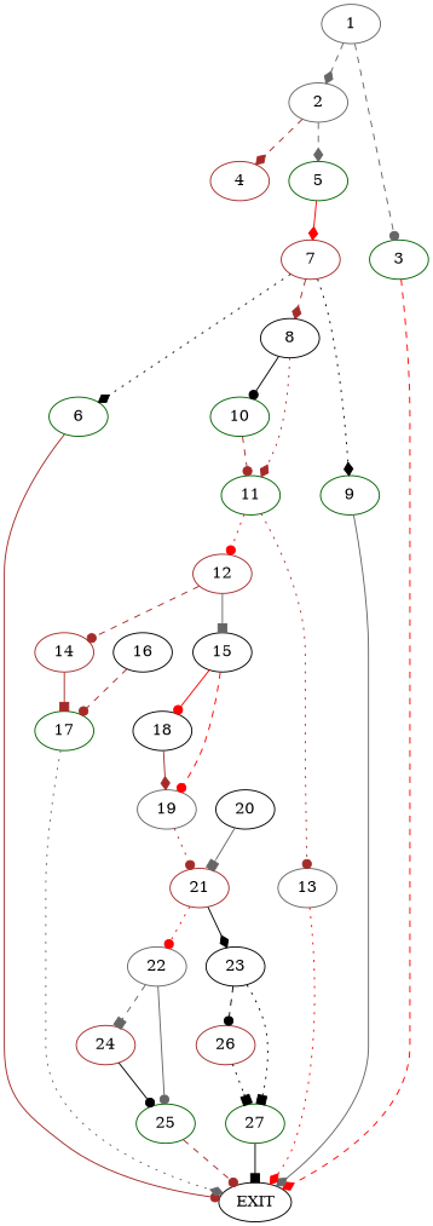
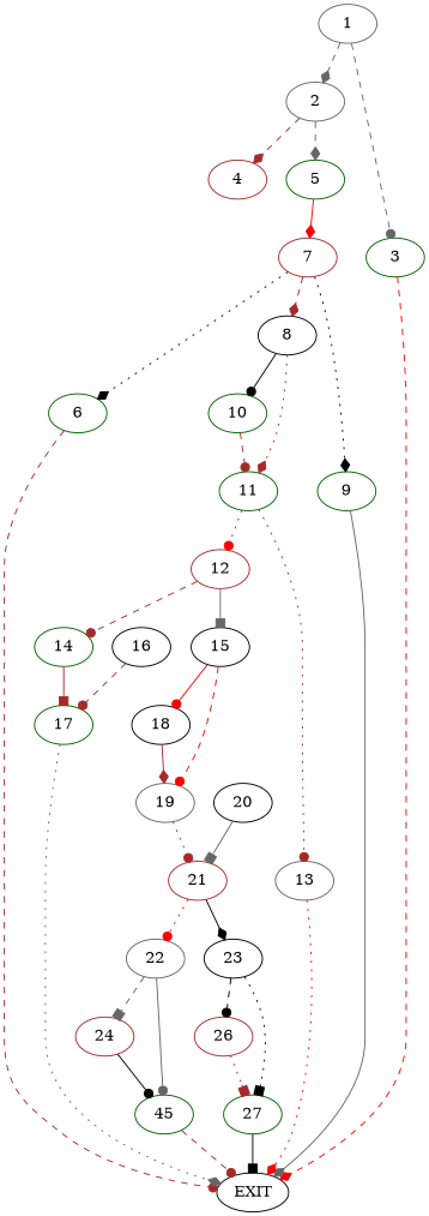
  digraph {
    node [color=darkgreen]
    edge [arrowhead=dot color=brown style=dashed]
    1 [color=gray40]
    2 [color=gray40]
    3
    n4 [color=black label=EXIT]
    4 [color=brown]
    5
    7 [color=brown]
    6
    8 [color=black]
    9
    10
    11
    12 [color=brown]
    13 [color=gray40]
-   14 [color=brown]
+   14
    15 [color=black]
    17
    18 [color=black]
    19 [color=gray40]
    16 [color=black]
    21 [color=brown]
    20 [color=black]
    22 [color=gray40]
    23 [color=black]
    24 [color=brown]
-   25
+   25 [label=45]
    26 [color=brown]
    27
    1 -> 2 [arrowhead=diamond color=gray40]
    1 -> 3 [color=gray40]
    2 -> 4 [arrowhead=diamond]
    2 -> 5 [arrowhead=diamond color=gray40]
    3 -> n4 [arrowhead=diamond color=red]
    5 -> 7 [arrowhead=diamond color=red style=solid]
    7 -> 6 [arrowhead=diamond color=black style=dotted]
    7 -> 8 [arrowhead=diamond]
    7 -> 9 [arrowhead=diamond color=black style=dotted]
-   6 -> n4 [style=solid]
+   6 -> n4
    8 -> 10 [color=black style=solid]
    8 -> 11 [arrowhead=diamond style=dotted]
    9 -> n4 [arrowhead=diamond color=gray40 style=solid]
    10 -> 11
    11 -> 12 [color=red style=dotted]
    11 -> 13 [style=dotted]
    12 -> 14
    12 -> 15 [arrowhead=box color=gray40 style=solid]
    13 -> n4 [arrowhead=diamond color=red style=dotted]
    14 -> 17 [arrowhead=box style=solid]
    15 -> 18 [color=red style=solid]
    15 -> 19 [color=red]
    17 -> n4 [arrowhead=diamond color=gray40 style=dotted]
    18 -> 19 [arrowhead=diamond style=solid]
    19 -> 21 [style=dotted]
    16 -> 17
    21 -> 22 [color=red style=dotted]
    21 -> 23 [arrowhead=diamond color=black style=solid]
    20 -> 21 [arrowhead=box color=gray40 style=solid]
    22 -> 24 [arrowhead=box color=gray40]
    22 -> 25 [color=gray40 style=solid]
    23 -> 26 [color=black]
    23 -> 27 [arrowhead=box color=black style=dotted]
    24 -> 25 [color=black style=solid]
    25 -> n4
-   26 -> 27 [arrowhead=box color=black style=dotted]
+   26 -> 27 [arrowhead=box style=dotted]
    27 -> n4 [arrowhead=box color=black style=solid]
  }
